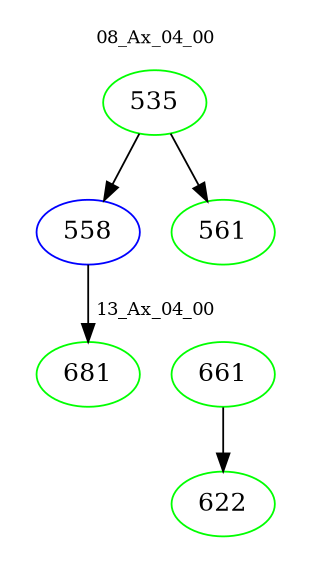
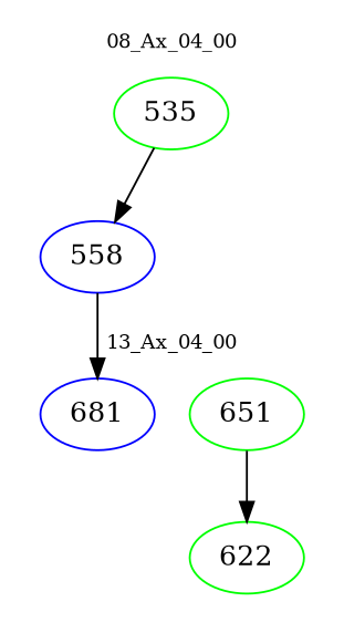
  digraph {
    node [color=green]
    edge [color=black]
-   n1 [label=661]
-   n2 [label=681]
+   n1 [label=651]
+   n2 [color=blue label=681]
    n3 [label=622]
    n4 [label=535]
    n5 [color=blue label=558]
-   n6 [label=561]
    subgraph cluster_1 {
      color=white
      fontsize=10
      label="13_Ax_04_00"
      n1
      n2
      n3
    }
    subgraph cluster_2 {
      color=white
      fontsize=10
      label="08_Ax_04_00"
      n4
      n5
-     n6
    }
    n1 -> n3
    n4 -> n5
-   n4 -> n6
    n5 -> n2
  }
